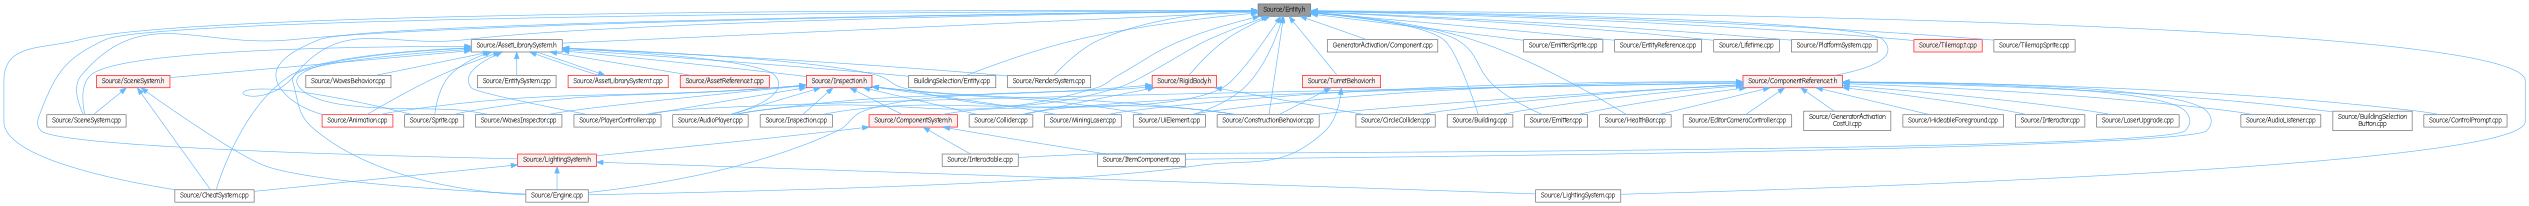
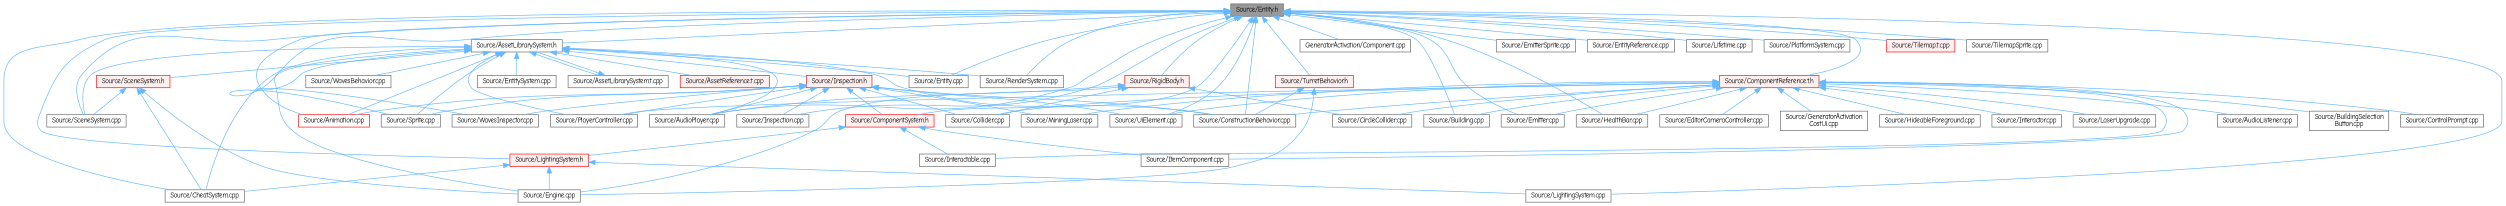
  digraph {
    fontname="Comic Neue"
    node [color=grey40 fillcolor=white fontname="Comic Neue" fontsize=10 shape=box style=filled]
    edge [color=steelblue1 dir=back fontname="Comic Neue" fontsize=10 labelfontname=Helvetica labelfontsize=10 style=solid]
    n1 [color=gray40 fillcolor=grey60 fontcolor=black height=0.2 label="Source/Entity.h" width=0.4]
    n2 [color=red height=0.2 label="Source/Animation.cpp" width=0.4]
    n3 [height=0.2 label="Source/AssetLibrarySystem.h" width=0.4]
    n4 [height=0.2 label="Source/AudioPlayer.cpp" width=0.4]
    n5 [height=0.2 label="Source/CheatSystem.cpp" width=0.4]
    n6 [height=0.2 label="Source/ConstructionBehavior.cpp" width=0.4]
-   n7 [height=0.2 label="BuildingSelection/Entity.cpp" width=0.4]
+   n7 [height=0.2 label="Source/Entity.cpp" width=0.4]
    n8 [color=red fillcolor="#FFF0F0" height=0.2 label="Source/ComponentSystem.h" width=0.4]
    n9 [color=red fillcolor="#FFF0F0" height=0.2 label="Source/LightingSystem.h" width=0.4]
    n10 [height=0.2 label="Source/LightingSystem.cpp" width=0.4]
    n11 [height=0.2 label="Source/Inspection.cpp" width=0.4]
    n12 [height=0.2 label="Source/Sprite.cpp" width=0.4]
    n13 [height=0.2 label="Source/UiElement.cpp" width=0.4]
    n14 [height=0.2 label="Source/RenderSystem.cpp" width=0.4]
    n15 [height=0.2 label="Source/SceneSystem.cpp" width=0.4]
    n16 [height=0.2 label="Source/Building.cpp" width=0.4]
    n17 [height=0.2 label="GeneratorActivation/Component.cpp" width=0.4]
    n18 [color=red fillcolor="#FFF0F0" height=0.2 label="Source/ComponentReference.t.h" width=0.4]
    n19 [height=0.2 label="Source/Emitter.cpp" width=0.4]
    n20 [height=0.2 label="Source/HealthBar.cpp" width=0.4]
    n21 [height=0.2 label="Source/EmitterSprite.cpp" width=0.4]
    n22 [height=0.2 label="Source/EntityReference.cpp" width=0.4]
    n23 [height=0.2 label="Source/Lifetime.cpp" width=0.4]
    n24 [height=0.2 label="Source/PlatformSystem.cpp" width=0.4]
    n25 [color=red fillcolor="#FFF0F0" height=0.2 label="Source/RigidBody.h" width=0.4]
    n26 [color=red fillcolor="#FFF0F0" height=0.2 label="Source/Tilemap.t.cpp" width=0.4]
    n27 [height=0.2 label="Source/TilemapSprite.cpp" width=0.4]
    n28 [color=red fillcolor="#FFF0F0" height=0.2 label="Source/TurretBehavior.h" width=0.4]
    n29 [height=0.2 label="Source/EntitySystem.cpp" width=0.4]
-   n30 [color=red height=0.2 label="Source/AssetLibrarySystem.t.cpp" width=0.4]
+   n30 [height=0.2 label="Source/AssetLibrarySystem.t.cpp" width=0.4]
    n31 [color=red fillcolor="#FFF0F0" height=0.2 label="Source/AssetReference.t.cpp" width=0.4]
    n32 [height=0.2 label="Source/Engine.cpp" width=0.4]
    n33 [color=red fillcolor="#FFF0F0" height=0.2 label="Source/Inspection.h" width=0.4]
    n34 [height=0.2 label="Source/PlayerController.cpp" width=0.4]
    n35 [height=0.2 label="Source/WavesInspector.cpp" width=0.4]
    n36 [color=red fillcolor="#FFF0F0" height=0.2 label="Source/SceneSystem.h" width=0.4]
    n37 [height=0.2 label="Source/WavesBehavior.cpp" width=0.4]
    n38 [height=0.2 label="Source/Interactable.cpp" width=0.4]
    n39 [height=0.2 label="Source/ItemComponent.cpp" width=0.4]
    n40 [height=0.2 label="Source/Collider.cpp" width=0.4]
    n41 [height=0.2 label="Source/MiningLaser.cpp" width=0.4]
    n42 [height=0.2 label="Source/AudioListener.cpp" width=0.4]
    n43 [height=0.2 label="Source/BuildingSelection\lButton.cpp" width=0.4]
    n44 [height=0.2 label="Source/CircleCollider.cpp" width=0.4]
    n45 [height=0.2 label="Source/ControlPrompt.cpp" width=0.4]
    n46 [height=0.2 label="Source/EditorCameraController.cpp" width=0.4]
    n47 [height=0.2 label="Source/GeneratorActivation\lCostUi.cpp" width=0.4]
    n48 [height=0.2 label="Source/HideableForeground.cpp" width=0.4]
    n49 [height=0.2 label="Source/Interactor.cpp" width=0.4]
    n50 [height=0.2 label="Source/LaserUpgrade.cpp" width=0.4]
    n1 -> n2
    n1 -> n3
    n1 -> n4
    n1 -> n5
    n1 -> n6
    n1 -> n7
    n1 -> n8
    n1 -> n9
    n1 -> n10
    n1 -> n11
    n1 -> n12
    n1 -> n13
    n1 -> n14
    n1 -> n15
    n1 -> n16
    n1 -> n17
    n1 -> n18
    n1 -> n19
    n1 -> n20
    n1 -> n21
    n1 -> n22
    n1 -> n23
    n1 -> n24
    n1 -> n25
    n1 -> n26
    n1 -> n27
    n1 -> n28
    n3 -> n2
    n3 -> n4
    n3 -> n5
    n3 -> n6
    n3 -> n7
    n3 -> n12
    n3 -> n14
    n3 -> n15
    n3 -> n29
    n3 -> n30
    n3 -> n31
    n3 -> n32
    n3 -> n33
    n3 -> n34
    n3 -> n35
    n3 -> n36
    n3 -> n37
    n8 -> n9
    n8 -> n38
    n8 -> n39
    n9 -> n5
    n9 -> n10
    n9 -> n32
    n18 -> n6
    n18 -> n13
    n18 -> n16
    n18 -> n19
    n18 -> n20
    n18 -> n34
    n18 -> n38
    n18 -> n39
    n18 -> n40
    n18 -> n41
    n18 -> n42
    n18 -> n43
    n18 -> n44
    n18 -> n45
    n18 -> n46
    n18 -> n47
    n18 -> n48
    n18 -> n49
    n18 -> n50
    n25 -> n4
    n25 -> n32
    n25 -> n40
    n25 -> n44
    n28 -> n6
    n28 -> n32
    n30 -> n3
    n33 -> n2
    n33 -> n4
    n33 -> n6
    n33 -> n8
    n33 -> n11
    n33 -> n12
    n33 -> n13
    n33 -> n34
    n33 -> n35
    n33 -> n40
    n33 -> n41
    n36 -> n5
    n36 -> n15
    n36 -> n32
  }
